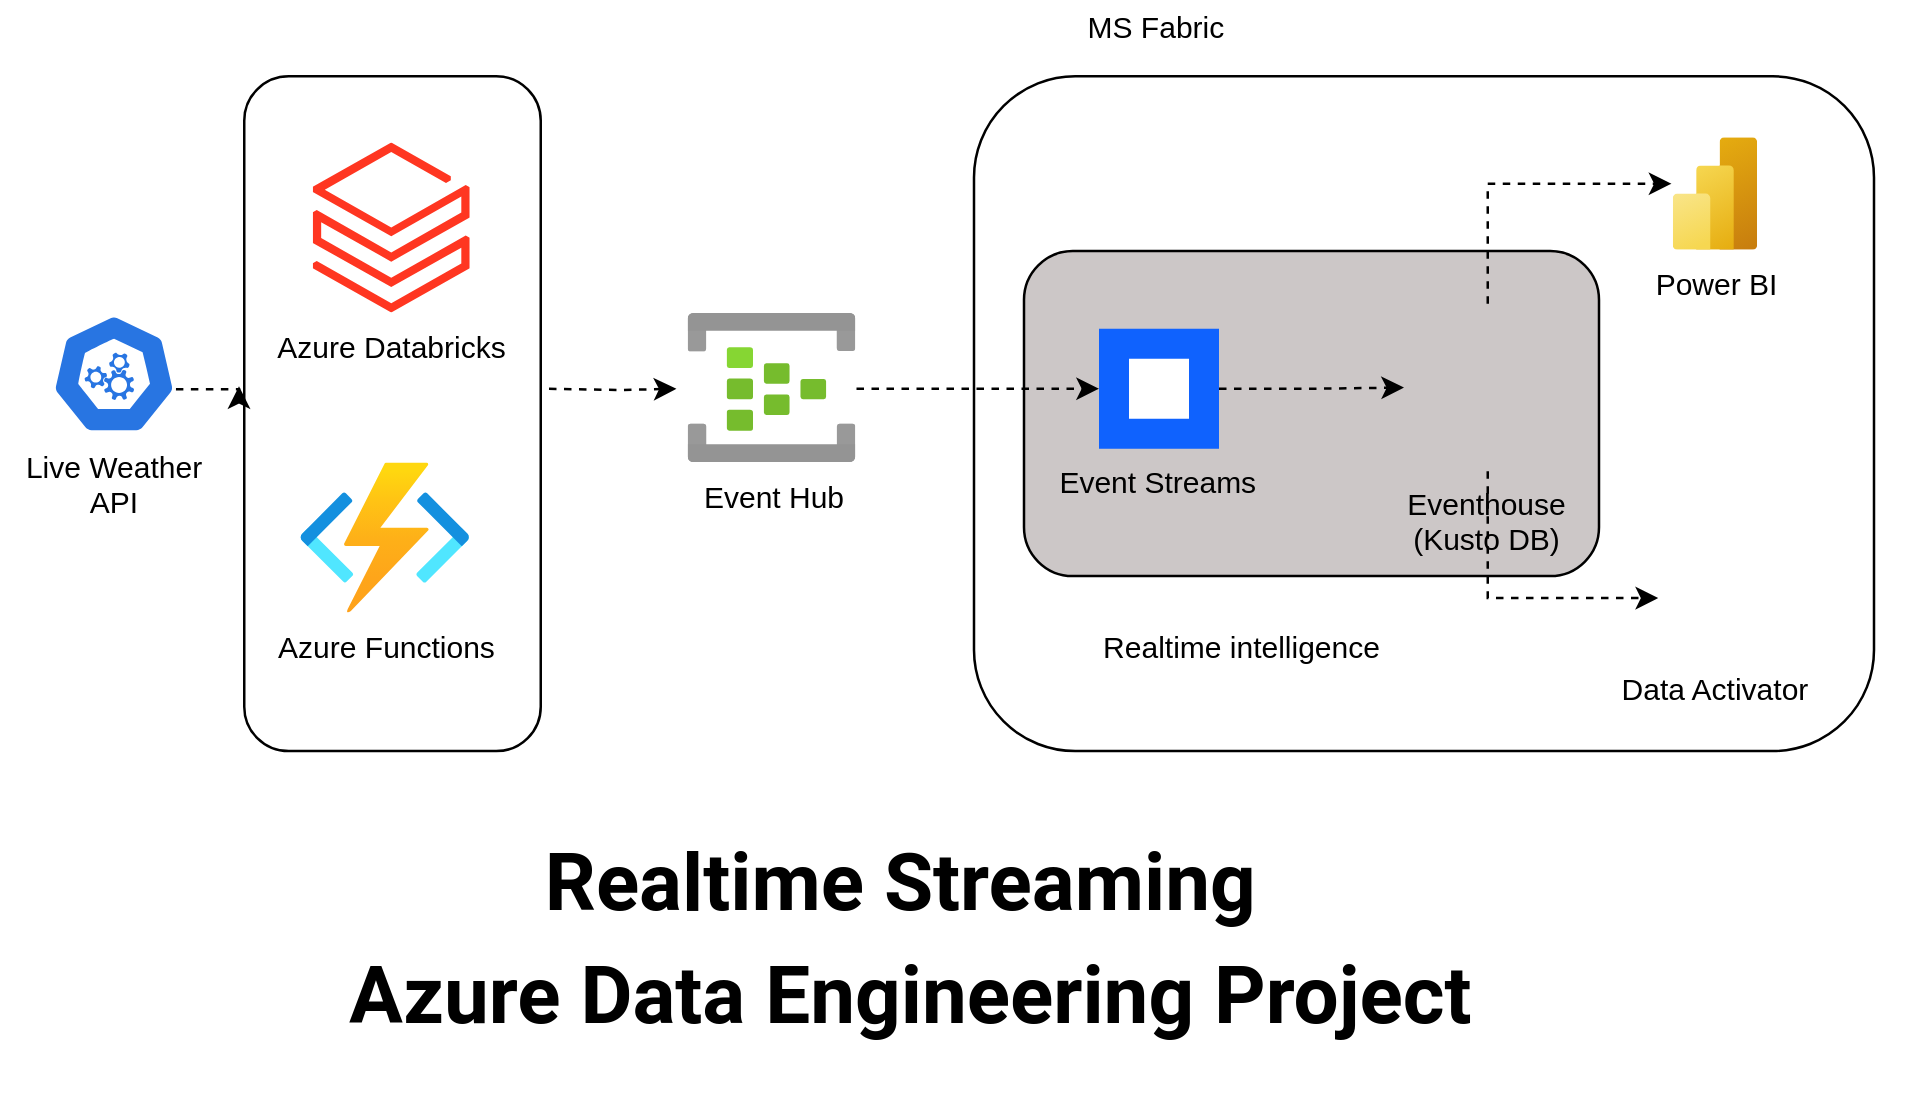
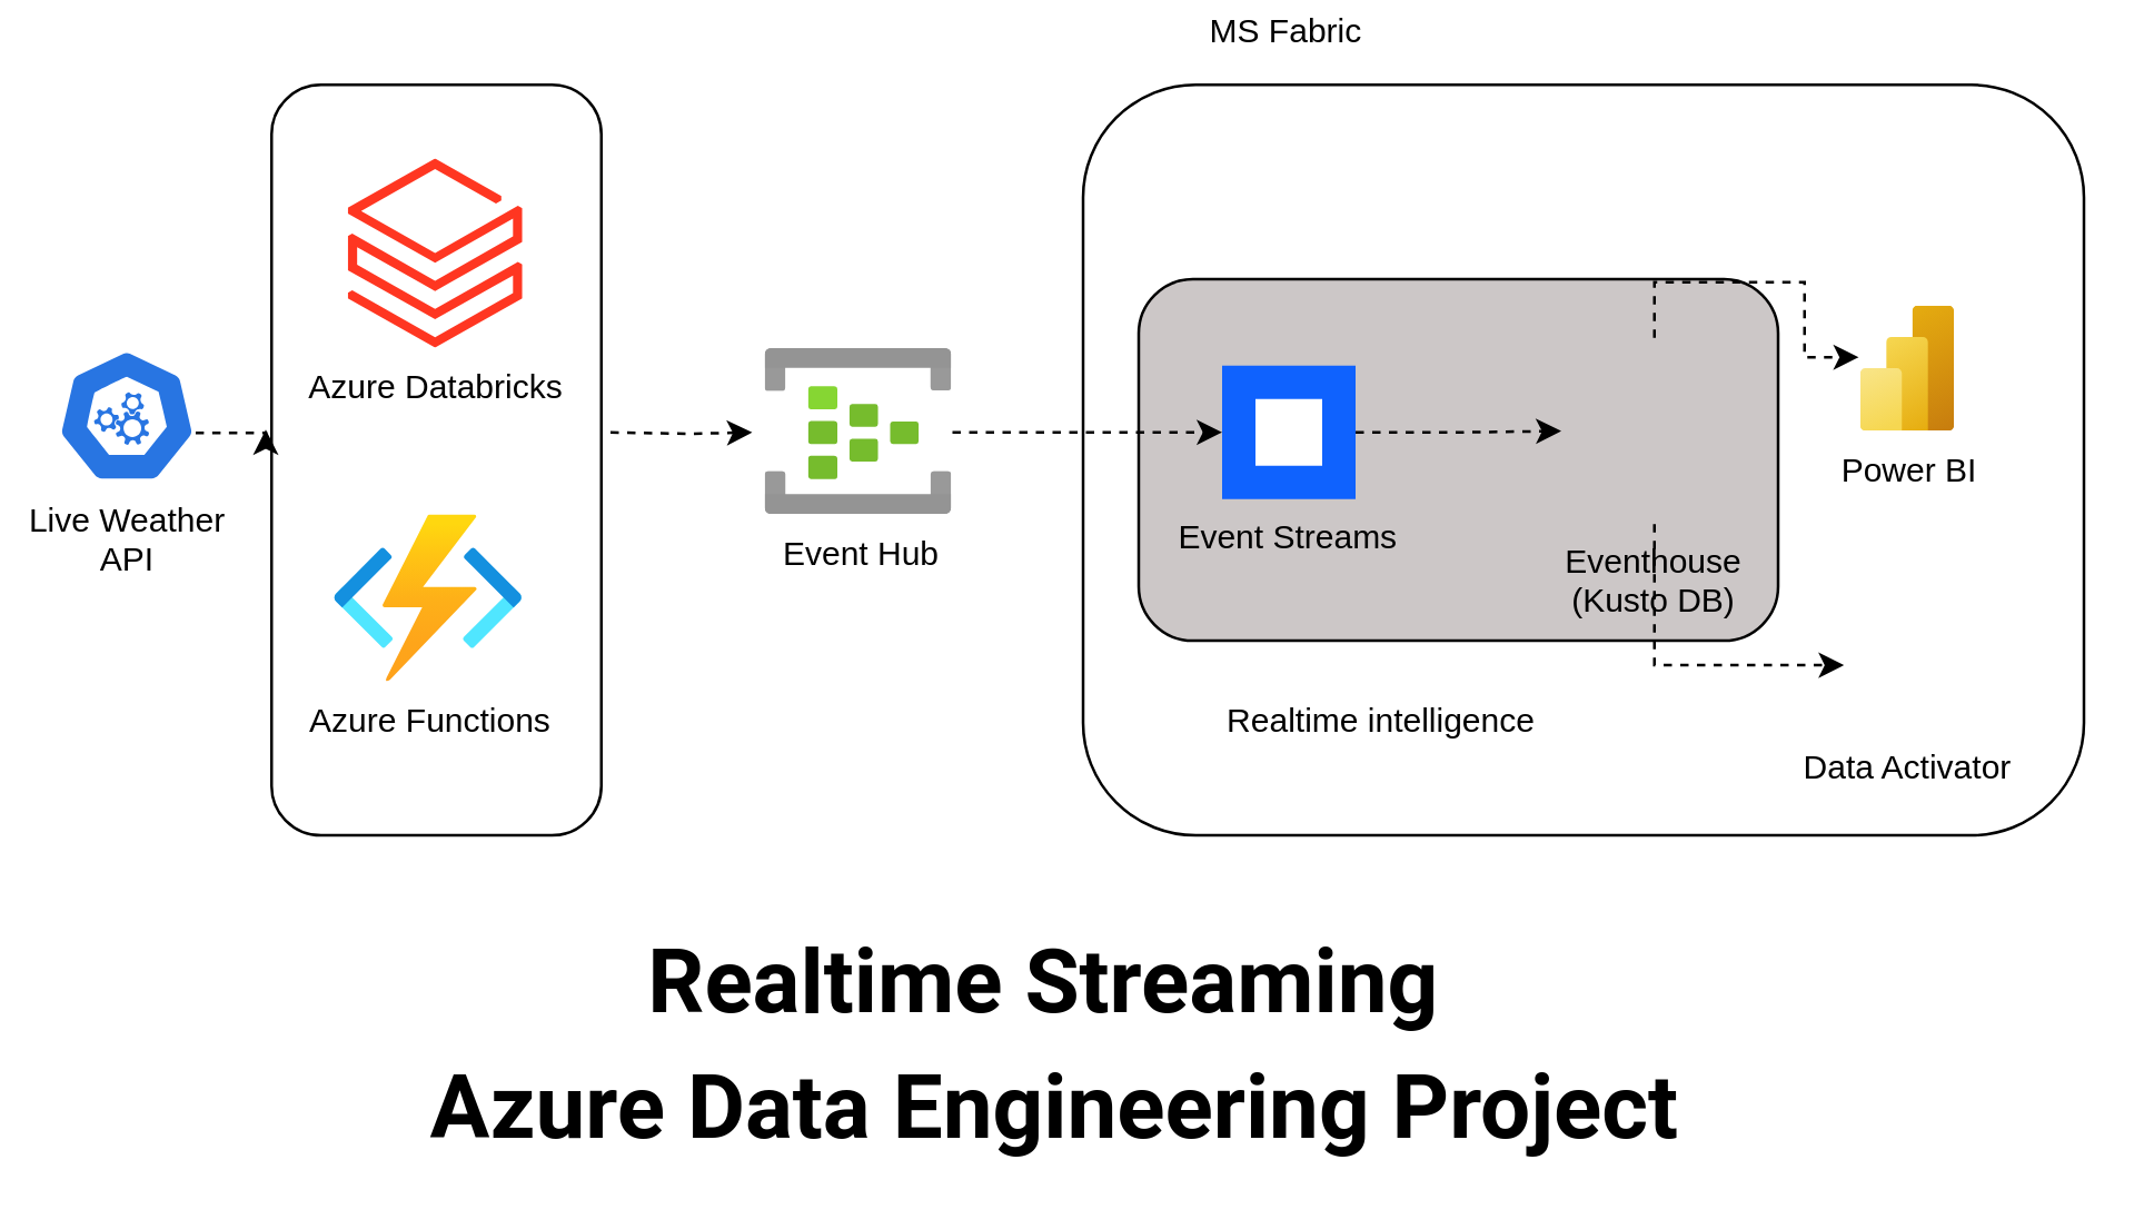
  <mxCell id="0" />
  <mxCell id="1" parent="0" />
  <mxCell id="2" value="" style="rounded=1;whiteSpace=wrap;html=1;" vertex="1" parent="1"><mxGeometry x="389" y="30" width="360" height="269.94" as="geometry" /></mxCell>
  <mxCell id="3" value="" style="rounded=1;whiteSpace=wrap;html=1;fillColor=light-dark(#ccc7c7, #ededed);" vertex="1" parent="1"><mxGeometry x="409" y="99.94" width="230" height="130" as="geometry" /></mxCell>
  <mxCell id="4" value="" style="rounded=1;whiteSpace=wrap;html=1;" vertex="1" parent="1"><mxGeometry x="97.1" y="30" width="118.6" height="269.94" as="geometry" /></mxCell>
  <mxCell id="5" style="edgeStyle=orthogonalEdgeStyle;rounded=0;orthogonalLoop=1;jettySize=auto;html=1;exitX=0.995;exitY=0.63;exitDx=0;exitDy=0;exitPerimeter=0;dashed=1;" edge="1" parent="1" source="6"><mxGeometry relative="1" as="geometry"><mxPoint x="95" y="154" as="targetPoint" /></mxGeometry></mxCell>
  <mxCell id="6" value="Live Weather&lt;div&gt;API&lt;/div&gt;" style="aspect=fixed;sketch=0;html=1;dashed=0;whitespace=wrap;verticalLabelPosition=bottom;verticalAlign=top;fillColor=#2875E2;strokeColor=#ffffff;points=[[0.005,0.63,0],[0.1,0.2,0],[0.9,0.2,0],[0.5,0,0],[0.995,0.63,0],[0.72,0.99,0],[0.5,1,0],[0.28,0.99,0]];shape=mxgraph.kubernetes.icon2;prIcon=api" vertex="1" parent="1"><mxGeometry x="20" y="125" width="50" height="48" as="geometry" /></mxCell>
  <mxCell id="7" value="Azure Databricks" style="image;aspect=fixed;html=1;points=[];align=center;fontSize=12;image=img/lib/azure2/analytics/Azure_Databricks.svg;" vertex="1" parent="1"><mxGeometry x="125" y="57" width="62.8" height="68" as="geometry" /></mxCell>
  <mxCell id="8" value="Azure Functions" style="image;aspect=fixed;html=1;points=[];align=center;fontSize=12;image=img/lib/azure2/compute/Function_Apps.svg;" vertex="1" parent="1"><mxGeometry x="119.8" y="185" width="68" height="60" as="geometry" /></mxCell>
  <mxCell id="9" style="edgeStyle=orthogonalEdgeStyle;rounded=0;orthogonalLoop=1;jettySize=auto;html=1;entryX=0;entryY=0.5;entryDx=0;entryDy=0;dashed=1;" edge="1" parent="1" source="10" target="13"><mxGeometry relative="1" as="geometry" /></mxCell>
  <mxCell id="10" value="Event Hub" style="image;aspect=fixed;html=1;points=[];align=center;fontSize=12;image=img/lib/azure2/analytics/Event_Hubs.svg;" vertex="1" parent="1"><mxGeometry x="275" y="125" width="67" height="60" as="geometry" /></mxCell>
  <mxCell id="11" style="edgeStyle=orthogonalEdgeStyle;rounded=0;orthogonalLoop=1;jettySize=auto;html=1;entryX=-0.075;entryY=0.5;entryDx=0;entryDy=0;entryPerimeter=0;dashed=1;" edge="1" parent="1" target="10"><mxGeometry relative="1" as="geometry"><mxPoint x="219" y="155" as="sourcePoint" /></mxGeometry></mxCell>
  <mxCell id="12" style="edgeStyle=orthogonalEdgeStyle;rounded=0;orthogonalLoop=1;jettySize=auto;html=1;exitX=1;exitY=0.5;exitDx=0;exitDy=0;entryX=0;entryY=0.5;entryDx=0;entryDy=0;dashed=1;" edge="1" parent="1" source="13" target="16"><mxGeometry relative="1" as="geometry" /></mxCell>
  <mxCell id="13" value="Event Streams" style="shape=rect;fillColor=#0F62FE;aspect=fixed;resizable=0;labelPosition=center;verticalLabelPosition=bottom;align=center;verticalAlign=top;strokeColor=none;fontSize=12;" vertex="1" parent="1"><mxGeometry x="439" y="131" width="48" height="48" as="geometry" /></mxCell>
  <mxCell id="14" value="" style="fillColor=#ffffff;strokeColor=none;dashed=0;outlineConnect=0;html=1;labelPosition=center;verticalLabelPosition=bottom;verticalAlign=top;part=1;movable=0;resizable=0;rotatable=0;shape=mxgraph.ibm_cloud.ibm-cloud--event-streams" vertex="1" parent="13"><mxGeometry width="24" height="24" relative="1" as="geometry"><mxPoint x="12" y="12" as="offset" /></mxGeometry></mxCell>
  <mxCell id="15" style="edgeStyle=orthogonalEdgeStyle;rounded=0;orthogonalLoop=1;jettySize=auto;html=1;exitX=0.5;exitY=1;exitDx=0;exitDy=0;entryX=0;entryY=0.5;entryDx=0;entryDy=0;dashed=1;" edge="1" parent="1" source="16" target="19"><mxGeometry relative="1" as="geometry" /></mxCell>
  <mxCell id="16" value="Eventhouse&#10;(Kusto DB)" style="shape=image;verticalLabelPosition=bottom;labelBackgroundColor=none;verticalAlign=top;aspect=fixed;imageAspect=0;image=https://debruyn.dev/2024/all-microsoft-fabric-icons-for-diagramming/kql_database.png;" vertex="1" parent="1"><mxGeometry x="561" y="121" width="67" height="67" as="geometry" /></mxCell>
  <mxCell id="17" value="Realtime intelligence" style="shape=image;html=1;verticalAlign=top;verticalLabelPosition=bottom;labelBackgroundColor=#ffffff;imageAspect=0;aspect=fixed;image=https://cdn1.iconfinder.com/data/icons/cloud-72/64/speed-real-time-cloud-information-computing-process-128.png;clipPath=inset(14.06% 2.34% 15.63% 1.56%);" vertex="1" parent="1"><mxGeometry x="465" y="199.63" width="62" height="45.366" as="geometry" /></mxCell>
- <mxCell id="18" value="Power BI" style="image;aspect=fixed;html=1;points=[];align=center;fontSize=12;image=img/lib/azure2/analytics/Power_BI_Embedded.svg;" vertex="1" parent="1"><mxGeometry x="669" y="54.94" width="33.75" height="45" as="geometry" /></mxCell>
+ <mxCell id="18" value="Power BI" style="image;aspect=fixed;html=1;points=[];align=center;fontSize=12;image=img/lib/azure2/analytics/Power_BI_Embedded.svg;" vertex="1" parent="1"><mxGeometry x="669" y="109.94" width="33.75" height="45" as="geometry" /></mxCell>
  <mxCell id="19" value="Data Activator" style="shape=image;verticalLabelPosition=bottom;labelBackgroundColor=default;verticalAlign=top;aspect=fixed;imageAspect=0;image=https://www.comset.co.uk/wp-content/uploads/2024/01/data-activator-1200x1200.png;" vertex="1" parent="1"><mxGeometry x="662.68" y="215.54" width="46.4" height="46.4" as="geometry" /></mxCell>
  <mxCell id="20" value="MS Fabric" style="shape=image;verticalLabelPosition=top;labelBackgroundColor=default;verticalAlign=bottom;aspect=fixed;imageAspect=0;image=https://ebisgroup.com/wp-content/uploads/2024/12/microsoft-fabric-1024x538.png;clipPath=inset(6.33% 25.67% 5.7% 26.33%);labelPosition=center;align=center;" vertex="1" parent="1"><mxGeometry x="439" y="20" width="46.49" height="44.88" as="geometry" /></mxCell>
  <mxCell id="21" style="edgeStyle=orthogonalEdgeStyle;rounded=0;orthogonalLoop=1;jettySize=auto;html=1;entryX=-0.03;entryY=0.401;entryDx=0;entryDy=0;entryPerimeter=0;exitX=0.5;exitY=0;exitDx=0;exitDy=0;dashed=1;" edge="1" parent="1" source="16" target="18"><mxGeometry relative="1" as="geometry" /></mxCell>
- <mxCell id="22" value="&lt;h1 style=&quot;background-image: initial; background-position: initial; background-size: initial; background-repeat: initial; background-attachment: initial; background-origin: initial; background-clip: initial; margin: 0px; padding: 0px; border: 0px; word-break: break-word; font-family: Roboto, Arial, sans-serif; font-size: 2rem; line-height: 2.8rem; overflow: hidden; max-height: 5.6rem; -webkit-line-clamp: 2; display: -webkit-box; -webkit-box-orient: vertical; text-overflow: ellipsis;&quot; class=&quot;style-scope ytd-watch-metadata&quot;&gt;Realtime Streaming&amp;nbsp;&lt;/h1&gt;&lt;h1 class=&quot;style-scope ytd-watch-metadata&quot; style=&quot;margin: 0px; padding: 0px; border: 0px; background-image: initial; background-position: initial; background-size: initial; background-repeat: initial; background-attachment: initial; background-origin: initial; background-clip: initial; word-break: break-word; font-family: Roboto, Arial, sans-serif; font-size: 2rem; line-height: 2.8rem; overflow: hidden; max-height: 5.6rem; -webkit-line-clamp: 2; display: -webkit-box; -webkit-box-orient: vertical; text-overflow: ellipsis;&quot;&gt;Azure Data Engineering Project&lt;/h1&gt;" style="text;html=1;align=center;verticalAlign=middle;whiteSpace=wrap;rounded=0;fontColor=default;labelBackgroundColor=none;" vertex="1" parent="1"><mxGeometry x="74" y="330" width="580" height="90" as="geometry" /></mxCell>
+ <mxCell id="22" value="&lt;h1 style=&quot;background-image: initial; background-position: initial; background-size: initial; background-repeat: initial; background-attachment: initial; background-origin: initial; background-clip: initial; margin: 0px; padding: 0px; border: 0px; word-break: break-word; font-family: Roboto, Arial, sans-serif; font-size: 2rem; line-height: 2.8rem; overflow: hidden; max-height: 5.6rem; -webkit-line-clamp: 2; display: -webkit-box; -webkit-box-orient: vertical; text-overflow: ellipsis;&quot; class=&quot;style-scope ytd-watch-metadata&quot;&gt;Realtime Streaming&amp;nbsp;&lt;/h1&gt;&lt;h1 class=&quot;style-scope ytd-watch-metadata&quot; style=&quot;margin: 0px; padding: 0px; border: 0px; background-image: initial; background-position: initial; background-size: initial; background-repeat: initial; background-attachment: initial; background-origin: initial; background-clip: initial; word-break: break-word; font-family: Roboto, Arial, sans-serif; font-size: 2rem; line-height: 2.8rem; overflow: hidden; max-height: 5.6rem; -webkit-line-clamp: 2; display: -webkit-box; -webkit-box-orient: vertical; text-overflow: ellipsis;&quot;&gt;Azure Data Engineering Project&lt;/h1&gt;" style="text;html=1;align=center;verticalAlign=middle;whiteSpace=wrap;rounded=0;fontColor=default;labelBackgroundColor=none;" vertex="1" parent="1"><mxGeometry x="89" y="330" width="580" height="90" as="geometry" /></mxCell>
